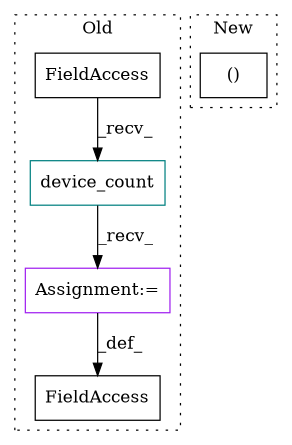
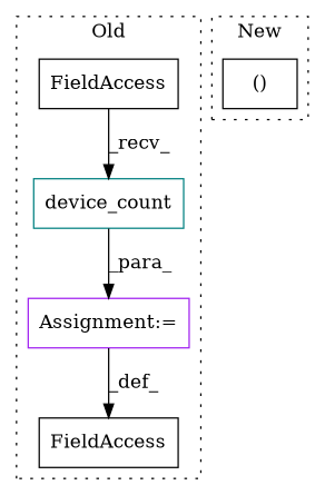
  digraph {
    node [a=22 shape=box color=black]
    n1 [a=32 l=14 label=device_count s=1490 color=teal]
    n2 [l=10 label=FieldAccess s=1479]
    n3 [a=7 l=1 label="Assignment:=" s=1478 color=purple]
    n4 [l=8 label=FieldAccess s=1470]
    n5 [a=106 l=29 label="()" s=1377]
    subgraph cluster_1 {
      label=Old
      style=dotted
      n1
      n2
      n3
      n4
    }
    subgraph cluster_2 {
      label=New
      style=dotted
      n5
    }
-   n1 -> n3 [label=_recv_]
+   n1 -> n3 [label=_para_]
    n2 -> n1 [label=_recv_]
    n3 -> n4 [label=_def_]
  }
